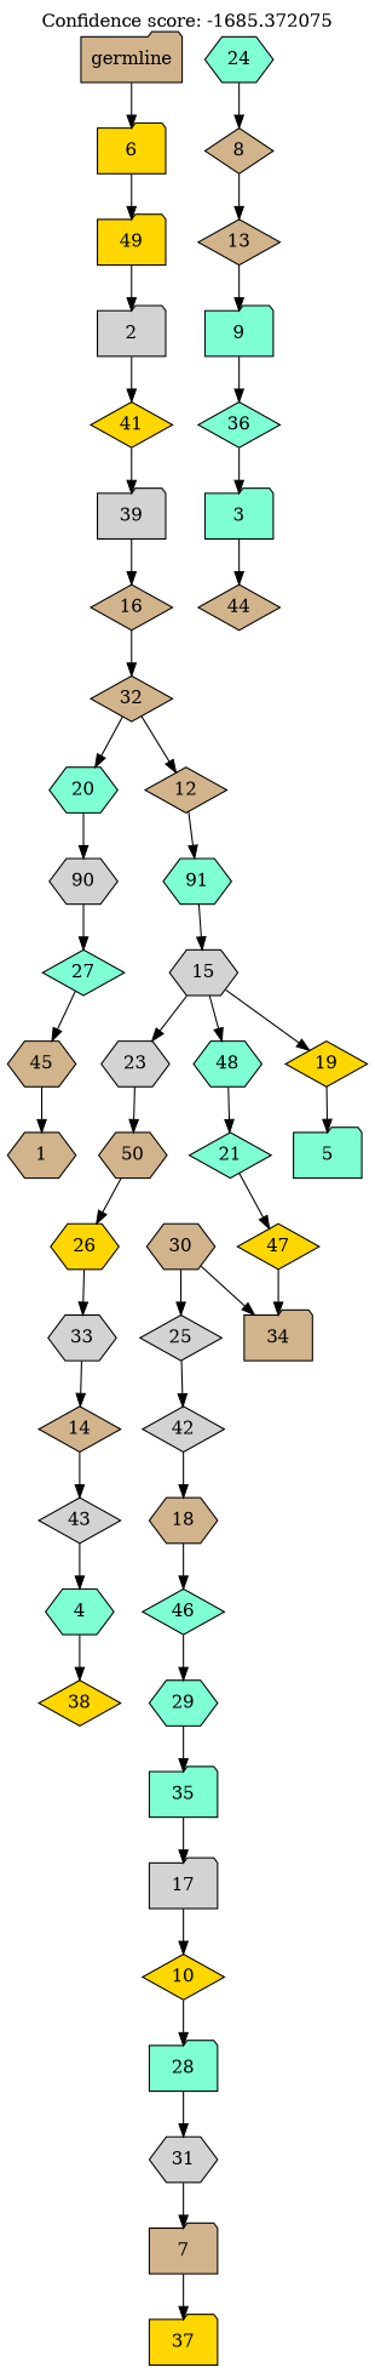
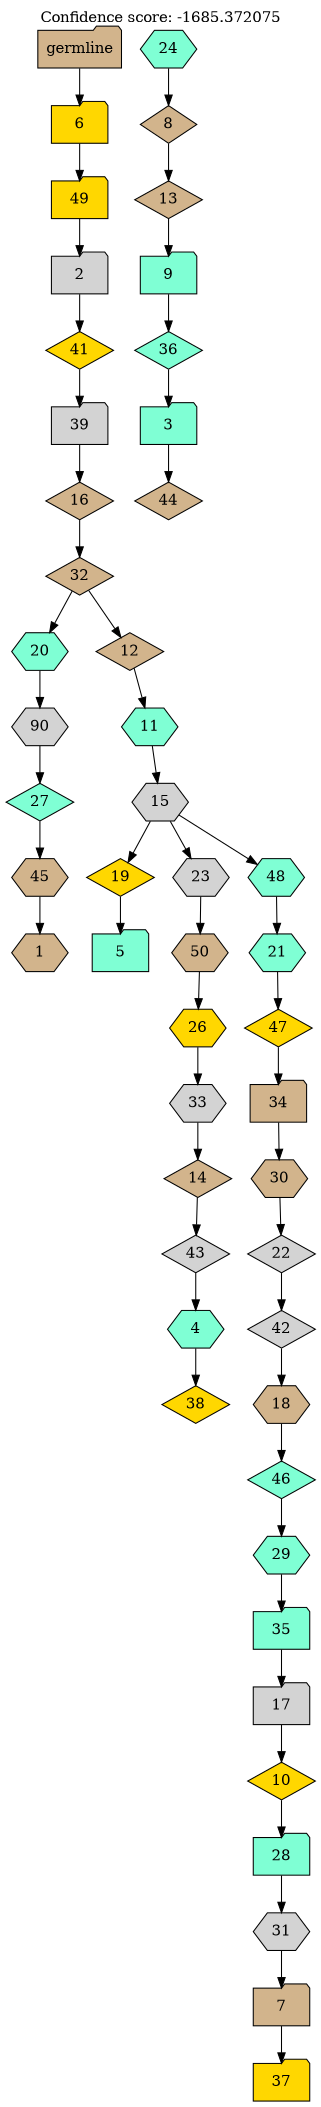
  digraph {
    label="Confidence score: -1685.372075"
    labelloc=t
    node [fillcolor=tan shape=hexagon style=filled]
    n1 [label=45]
    n2 [label=1]
    n3 [fillcolor=aquamarine label=27 shape=diamond]
    n4 [fillcolor=lightgrey label=90]
    n5 [fillcolor=aquamarine label=3 shape=folder]
    n6 [label=44 shape=diamond]
    n7 [fillcolor=aquamarine label=36 shape=diamond]
    n8 [fillcolor=aquamarine label=9 shape=folder]
    n9 [label=13 shape=diamond]
    n10 [label=8 shape=diamond]
    n11 [fillcolor=aquamarine label=24]
    n12 [fillcolor=aquamarine label=20]
    n13 [fillcolor=gold label=19 shape=diamond]
    n14 [fillcolor=aquamarine label=5 shape=folder]
    n15 [fillcolor=aquamarine label=4]
    n16 [fillcolor=gold label=38 shape=diamond]
    n17 [fillcolor=lightgrey label=43 shape=diamond]
    n18 [label=14 shape=diamond]
    n19 [fillcolor=lightgrey label=33]
    n20 [fillcolor=gold label=26]
    n21 [label=50]
    n22 [fillcolor=lightgrey label=23]
    n23 [label=7 shape=folder]
    n24 [fillcolor=gold label=37 shape=folder]
    n25 [fillcolor=lightgrey label=31]
    n26 [fillcolor=aquamarine label=28 shape=folder]
    n27 [fillcolor=gold label=10 shape=diamond]
    n28 [fillcolor=lightgrey label=17 shape=folder]
    n29 [fillcolor=aquamarine label=35 shape=folder]
    n30 [fillcolor=aquamarine label=29]
    n31 [fillcolor=aquamarine label=46 shape=diamond]
    n32 [label=18]
    n33 [fillcolor=lightgrey label=42 shape=diamond]
-   n34 [fillcolor=lightgrey label=25 shape=diamond]
+   n34 [fillcolor=lightgrey label=22 shape=diamond]
    n35 [label=30]
    n36 [label=34 shape=folder]
    n37 [fillcolor=gold label=47 shape=diamond]
-   n38 [fillcolor=aquamarine label=21 shape=diamond]
+   n38 [fillcolor=aquamarine label=21]
    n39 [fillcolor=aquamarine label=48]
    n40 [fillcolor=lightgrey label=15]
-   n41 [fillcolor=aquamarine label=91]
+   n41 [fillcolor=aquamarine label=11]
    n42 [label=12 shape=diamond]
    n43 [label=32 shape=diamond]
    n44 [label=16 shape=diamond]
    n45 [fillcolor=lightgrey label=39 shape=folder]
    n46 [fillcolor=gold label=41 shape=diamond]
    n47 [fillcolor=lightgrey label=2 shape=folder]
    n48 [fillcolor=gold label=49 shape=folder]
    n49 [fillcolor=gold label=6 shape=folder]
    n50 [label=germline shape=folder]
    n1 -> n2
    n3 -> n1
    n4 -> n3
    n5 -> n6
    n7 -> n5
    n8 -> n7
    n9 -> n8
    n10 -> n9
    n11 -> n10
    n12 -> n4
    n13 -> n14
    n15 -> n16
    n17 -> n15
    n18 -> n17
    n19 -> n18
    n20 -> n19
    n21 -> n20
    n22 -> n21
    n23 -> n24
    n25 -> n23
    n26 -> n25
    n27 -> n26
    n28 -> n27
    n29 -> n28
    n30 -> n29
    n31 -> n30
    n32 -> n31
    n33 -> n32
    n34 -> n33
    n35 -> n34
-   n35 -> n36
+   n36 -> n35
    n37 -> n36
    n38 -> n37
    n39 -> n38
    n40 -> n13
    n40 -> n22
    n40 -> n39
    n41 -> n40
    n42 -> n41
    n43 -> n12
    n43 -> n42
    n44 -> n43
    n45 -> n44
    n46 -> n45
    n47 -> n46
    n48 -> n47
    n49 -> n48
    n50 -> n49
  }
